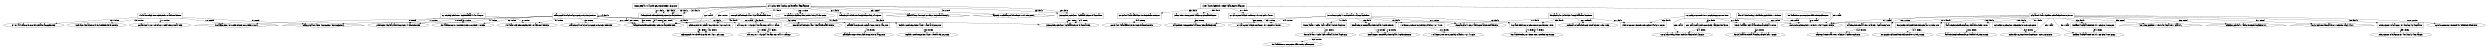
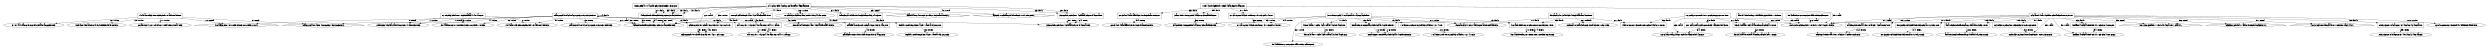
  digraph {
    engine=neato
    fixedsize=false
    fontsize=10
    nodesep=0.3
    rankdir=TB
    ranksep=0
    splines=true
    node [node_type=Process shape=box]
    edge [arrowhead=normal]
    "'2d99c324f645a2addd0cd6e147db8938_F3'" [node_type=file shape=ellipse]
    "'c7052fc33d0b8879c395afaa41481a0c_P'"
    "'1b45ae10f339e8ecb525d1e7a5b8e4e9_F3'" [node_type=file shape=ellipse]
    "'b84afd8e867870895ed2e300029b5118_F3'" [node_type=file shape=ellipse]
    "'0fa822cf4084cb8422c6e321520303e9_P'"
    "'0fa822cf4084cb8422c6e321520303e9_S'" [node_type=Socket shape=diamond]
    "'b84afd8e867870895ed2e300029b5118_S'" [node_type=Socket shape=diamond]
    "'0fa822cf4084cb8422c6e321520303e9_F3'" [node_type=File shape=ellipse]
    "'8a10619117d2c344e1a38867ef4771ea_P'"
    "'6f3eccecb797cbea7361b309146116d1_P'"
    "'33c6d85265d30146fdaab3d2e7b4520a_F3'" [node_type=File shape=ellipse]
    "'45f6c950bef99cb99532c5e031a83599_F3'" [node_type=file shape=ellipse]
    "'8a10619117d2c344e1a38867ef4771ea_F2'" [node_type=File shape=ellipse]
    "'6f3eccecb797cbea7361b309146116d1_F2'" [node_type=File shape=ellipse]
    "'1b45ae10f339e8ecb525d1e7a5b8e4e9_P'"
    "'26a5092472270d79bc7185bb98c198a7_F3'" [node_type=file shape=ellipse]
    "'37814a41fa867becc79bc5da57a66693_F3'" [node_type=file shape=ellipse]
    "'b6f7f2e496ad29c7f1d2b9b5fed549c8_F3'" [node_type=file shape=ellipse]
    "'2416d675b94c8fc26845e9ae1a56fa65_P'"
    "'33c6d85265d30146fdaab3d2e7b4520a_P'"
    "'45f6c950bef99cb99532c5e031a83599_P'"
    "'18ca9ac91fcabc8a9030997b9c447f0c_F3'" [node_type=file shape=ellipse]
    "'5f56f82a15bf9050be339a68d93241c3_P'"
    "'0cadd45c14e0865617f9279838a0a906_S'" [node_type=Socket shape=diamond]
    "'83ce3016f5fae254eb8f02917d7096c0_S'" [node_type=Socket shape=diamond]
    "'e88cf13f4895cb1a514c54abf98aff19_P'"
    "'e88cf13f4895cb1a514c54abf98aff19_F3'" [node_type=File shape=ellipse]
    "'cfadf5a08c500b0cdca75c6193734a62_P'"
    "'56fdb1c05b9c25387a2971a09a7d3202_P'"
    "'5886e93a17d4c0b9692e3035e5313c8c_P'"
    "'cfadf5a08c500b0cdca75c6193734a62_F3'" [node_type=File shape=ellipse]
    "'56fdb1c05b9c25387a2971a09a7d3202_F3'" [node_type=File shape=ellipse]
    "'73974309d6559d7893943a696e91fa6c_P'"
    "'60c940d49a8affddc5151b69f0a8ee96_P'"
    "'3a6055919eccce554da3067396abfde3_P'"
    "'67ca762e24dd2508d5067d71c969b148_P'"
    "'80b22dccd3e6ded11e75d11d3446297d_F3'" [node_type=file shape=ellipse]
    "'60c940d49a8affddc5151b69f0a8ee96_F3'" [node_type=File shape=ellipse]
    "'3a6055919eccce554da3067396abfde3_F3'" [node_type=file shape=ellipse]
    "'67ca762e24dd2508d5067d71c969b148_F1'" [node_type=file shape=ellipse]
    "'7602d321c0e8b7917c06b25c22c07e05_P'"
    "'b3cb40faa97e3ba4a88f82ca6dd3a17e_P'"
    "'ce76ba209a22bb608cbd31afc3ed8b43_P'"
    "'ce76ba209a22bb608cbd31afc3ed8b43_F3'" [node_type=file shape=ellipse]
    "'d5d8768807e30e908906f20f454c7086_P'"
    "'b3cb40faa97e3ba4a88f82ca6dd3a17e_F3'" [node_type=File shape=ellipse]
    "'b96a2ac401345d6b7b5c3fdaba0d56e5_P'"
    "'22f66a103dad3f0c030b0f46bee10dc1_F3'" [node_type=file shape=ellipse]
    "'b67aeb999b8287c58888e1c80f83e619_P'"
    "'3eea856e18e69aa2de9d6f4b1b6d585e_P'"
    "'b67aeb999b8287c58888e1c80f83e619_F3'" [node_type=File shape=ellipse]
    "'3eea856e18e69aa2de9d6f4b1b6d585e_F3'" [node_type=File shape=ellipse]
    "'310d860ccd34102ac55ad77a362a6def_P'"
    "'b50849ae7703f046a70fa544cd094b6b_P'"
    "'78453802098e78235bf2c4f5dc772741_P'"
    n56 [label="'fc82acca2476b27a5b3c28ad2983f4f9_F3'" node_type=file shape=ellipse]
    "'5849f95987208e2c501ffd1e5526f5e6_F3'" [node_type=file shape=ellipse]
    "'b50849ae7703f046a70fa544cd094b6b_F2'" [node_type=File shape=ellipse]
    "'78453802098e78235bf2c4f5dc772741_F3'" [node_type=File shape=ellipse]
    "'a57d4ebebed627dddbdc665deb5115de_P'"
    "'5849f95987208e2c501ffd1e5526f5e6_P'"
    "'c42ab8b40a7d65f58cd9dbf60b881691_P'"
    "'ccb8fcb16256d800d36952970c9023ce_F3'" [node_type=File shape=ellipse]
    "'58ff584bca3ab989591f11636b640806_F2'" [node_type=File shape=ellipse]
    "'ccb8fcb16256d800d36952970c9023ce_P'"
    "'58ff584bca3ab989591f11636b640806_P'"
    "'b81d86c33fee1715d049432a0917caa4_S'" [node_type=Socket shape=diamond]
    "'8f9fde16bd5411afdc79e3cbd82f3957_S'" [node_type=Socket shape=diamond]
    "'70cb783b88dd6caad1e17653e00a6b44_S'" [node_type=Socket shape=diamond]
    "'8992c36e7e46a66673749c4e242496da_P'"
    "'c2848688eec715ee0f4b75fb5597ff8b_F3'" [node_type=file shape=ellipse]
    "'ea3960b9850aa198184533746eae0e2b_P'"
    "'50c325303b335b550f6bc96a07c19d20_P'"
    "'a8a09c583bef9ee6ac61b5add0d25318_P'"
    "'8992c36e7e46a66673749c4e242496da_F3'" [node_type=File shape=ellipse]
    "'ea3960b9850aa198184533746eae0e2b_F3'" [node_type=File shape=ellipse]
    "'50c325303b335b550f6bc96a07c19d20_F3'" [node_type=File shape=ellipse]
    "'a8a09c583bef9ee6ac61b5add0d25318_F3'" [node_type=File shape=ellipse]
    "'c7052fc33d0b8879c395afaa41481a0c_P'" -> "'2d99c324f645a2addd0cd6e147db8938_F3'" [arrowhead=box label="1: write"]
    "'c7052fc33d0b8879c395afaa41481a0c_P'" -> "'1b45ae10f339e8ecb525d1e7a5b8e4e9_F3'" [label="2: write"]
    "'c7052fc33d0b8879c395afaa41481a0c_P'" -> "'b84afd8e867870895ed2e300029b5118_F3'" [arrowhead=box label="3: write"]
    "'0fa822cf4084cb8422c6e321520303e9_P'" -> "'2d99c324f645a2addd0cd6e147db8938_F3'" [label="4: write"]
    "'0fa822cf4084cb8422c6e321520303e9_P'" -> "'1b45ae10f339e8ecb525d1e7a5b8e4e9_F3'" [label="5: write"]
    "'0fa822cf4084cb8422c6e321520303e9_P'" -> "'b84afd8e867870895ed2e300029b5118_F3'" [label="6: write"]
    "'0fa822cf4084cb8422c6e321520303e9_P'" -> "'0fa822cf4084cb8422c6e321520303e9_P'" [arrowhead=diamond label="14: fork"]
    "'0fa822cf4084cb8422c6e321520303e9_P'" -> "'0fa822cf4084cb8422c6e321520303e9_S'" [label="7: send"]
    "'0fa822cf4084cb8422c6e321520303e9_P'" -> "'b84afd8e867870895ed2e300029b5118_S'" [label="8: send"]
    "'0fa822cf4084cb8422c6e321520303e9_P'" -> "'0fa822cf4084cb8422c6e321520303e9_F3'" [label="15: exec"]
    "'0fa822cf4084cb8422c6e321520303e9_P'" -> "'8a10619117d2c344e1a38867ef4771ea_P'" [label="16: fork"]
    "'0fa822cf4084cb8422c6e321520303e9_P'" -> "'6f3eccecb797cbea7361b309146116d1_P'" [arrowhead=box label="18: fork"]
    "'0fa822cf4084cb8422c6e321520303e9_P'" -> "'33c6d85265d30146fdaab3d2e7b4520a_F3'" [label="20: read"]
    "'0fa822cf4084cb8422c6e321520303e9_P'" -> "'45f6c950bef99cb99532c5e031a83599_F3'" [arrowhead=diamond label="21: read"]
    "'8a10619117d2c344e1a38867ef4771ea_P'" -> "'8a10619117d2c344e1a38867ef4771ea_F2'" [arrowhead=diamond label="17: exec"]
    "'8a10619117d2c344e1a38867ef4771ea_P'" -> "'8a10619117d2c344e1a38867ef4771ea_F2'" [arrowhead=diamond label="44: exec"]
    "'6f3eccecb797cbea7361b309146116d1_P'" -> "'6f3eccecb797cbea7361b309146116d1_F2'" [arrowhead=box label="19: exec"]
    "'6f3eccecb797cbea7361b309146116d1_P'" -> "'6f3eccecb797cbea7361b309146116d1_F2'" [arrowhead=box label="46: exec"]
    "'1b45ae10f339e8ecb525d1e7a5b8e4e9_P'" -> "'0fa822cf4084cb8422c6e321520303e9_S'" [label="9: send"]
    "'1b45ae10f339e8ecb525d1e7a5b8e4e9_P'" -> "'b84afd8e867870895ed2e300029b5118_S'" [label="10: send"]
    "'1b45ae10f339e8ecb525d1e7a5b8e4e9_P'" -> "'26a5092472270d79bc7185bb98c198a7_F3'" [label="11: write"]
    "'1b45ae10f339e8ecb525d1e7a5b8e4e9_P'" -> "'37814a41fa867becc79bc5da57a66693_F3'" [label="12: write"]
    "'1b45ae10f339e8ecb525d1e7a5b8e4e9_P'" -> "'b6f7f2e496ad29c7f1d2b9b5fed549c8_F3'" [label="13: write"]
    "'2416d675b94c8fc26845e9ae1a56fa65_P'" -> "'45f6c950bef99cb99532c5e031a83599_F3'" [arrowhead=diamond label="22: read"]
    "'2416d675b94c8fc26845e9ae1a56fa65_P'" -> "'45f6c950bef99cb99532c5e031a83599_F3'" [arrowhead=box label="35: write"]
    "'2416d675b94c8fc26845e9ae1a56fa65_P'" -> "'33c6d85265d30146fdaab3d2e7b4520a_P'" [arrowhead=diamond label="23: fork"]
    "'2416d675b94c8fc26845e9ae1a56fa65_P'" -> "'33c6d85265d30146fdaab3d2e7b4520a_P'" [label="29: fork"]
    "'2416d675b94c8fc26845e9ae1a56fa65_P'" -> "'45f6c950bef99cb99532c5e031a83599_P'" [arrowhead=box label="25: fork"]
    "'2416d675b94c8fc26845e9ae1a56fa65_P'" -> "'45f6c950bef99cb99532c5e031a83599_P'" [arrowhead=box label="31: fork"]
    "'2416d675b94c8fc26845e9ae1a56fa65_P'" -> "'45f6c950bef99cb99532c5e031a83599_P'" [arrowhead=diamond label="33: fork"]
    "'2416d675b94c8fc26845e9ae1a56fa65_P'" -> "'18ca9ac91fcabc8a9030997b9c447f0c_F3'" [arrowhead=box label="36: write"]
    "'2416d675b94c8fc26845e9ae1a56fa65_P'" -> "'5f56f82a15bf9050be339a68d93241c3_P'" [label="37: fork"]
    "'2416d675b94c8fc26845e9ae1a56fa65_P'" -> "'0cadd45c14e0865617f9279838a0a906_S'" [arrowhead=diamond label="39: send"]
    "'2416d675b94c8fc26845e9ae1a56fa65_P'" -> "'83ce3016f5fae254eb8f02917d7096c0_S'" [arrowhead=diamond label="40: send"]
    "'2416d675b94c8fc26845e9ae1a56fa65_P'" -> "'e88cf13f4895cb1a514c54abf98aff19_P'" [label="41: fork"]
    "'33c6d85265d30146fdaab3d2e7b4520a_P'" -> "'33c6d85265d30146fdaab3d2e7b4520a_F3'" [arrowhead=box label="24: exec"]
    "'33c6d85265d30146fdaab3d2e7b4520a_P'" -> "'33c6d85265d30146fdaab3d2e7b4520a_F3'" [arrowhead=diamond label="30: exec"]
    "'45f6c950bef99cb99532c5e031a83599_P'" -> "'45f6c950bef99cb99532c5e031a83599_F3'" [label="26: exec"]
    "'45f6c950bef99cb99532c5e031a83599_P'" -> "'45f6c950bef99cb99532c5e031a83599_F3'" [arrowhead=diamond label="28: exec"]
    "'45f6c950bef99cb99532c5e031a83599_P'" -> "'45f6c950bef99cb99532c5e031a83599_F3'" [label="32: exec"]
    "'45f6c950bef99cb99532c5e031a83599_P'" -> "'45f6c950bef99cb99532c5e031a83599_F3'" [arrowhead=diamond label="34: exec"]
    "'e88cf13f4895cb1a514c54abf98aff19_P'" -> "'8a10619117d2c344e1a38867ef4771ea_P'" [label="43: fork"]
    "'e88cf13f4895cb1a514c54abf98aff19_P'" -> "'6f3eccecb797cbea7361b309146116d1_P'" [arrowhead=box label="45: fork"]
    "'e88cf13f4895cb1a514c54abf98aff19_P'" -> "'e88cf13f4895cb1a514c54abf98aff19_F3'" [arrowhead=box label="42: exec"]
    "'e88cf13f4895cb1a514c54abf98aff19_P'" -> "'cfadf5a08c500b0cdca75c6193734a62_P'" [label="47: fork"]
    "'e88cf13f4895cb1a514c54abf98aff19_P'" -> "'56fdb1c05b9c25387a2971a09a7d3202_P'" [arrowhead=diamond label="49: fork"]
    "'cfadf5a08c500b0cdca75c6193734a62_P'" -> "'cfadf5a08c500b0cdca75c6193734a62_F3'" [label="48: exec"]
    "'56fdb1c05b9c25387a2971a09a7d3202_P'" -> "'56fdb1c05b9c25387a2971a09a7d3202_F3'" [arrowhead=diamond label="50: exec"]
    "'5886e93a17d4c0b9692e3035e5313c8c_P'" -> "'45f6c950bef99cb99532c5e031a83599_P'" [arrowhead=diamond label="27: fork"]
    "'73974309d6559d7893943a696e91fa6c_P'" -> "'60c940d49a8affddc5151b69f0a8ee96_P'" [arrowhead=diamond label="53: fork"]
    "'73974309d6559d7893943a696e91fa6c_P'" -> "'3a6055919eccce554da3067396abfde3_P'" [arrowhead=diamond label="55: fork"]
    "'73974309d6559d7893943a696e91fa6c_P'" -> "'67ca762e24dd2508d5067d71c969b148_P'" [arrowhead=diamond label="57: fork"]
    "'73974309d6559d7893943a696e91fa6c_P'" -> "'80b22dccd3e6ded11e75d11d3446297d_F3'" [label="59: read"]
    "'60c940d49a8affddc5151b69f0a8ee96_P'" -> "'60c940d49a8affddc5151b69f0a8ee96_F3'" [arrowhead=box label="54: exec"]
    "'3a6055919eccce554da3067396abfde3_P'" -> "'3a6055919eccce554da3067396abfde3_F3'" [arrowhead=diamond label="56: exec"]
    "'67ca762e24dd2508d5067d71c969b148_P'" -> "'67ca762e24dd2508d5067d71c969b148_F1'" [arrowhead=diamond label="58: exec"]
    "'7602d321c0e8b7917c06b25c22c07e05_P'" -> "'80b22dccd3e6ded11e75d11d3446297d_F3'" [label="60: write"]
    "'7602d321c0e8b7917c06b25c22c07e05_P'" -> "'b3cb40faa97e3ba4a88f82ca6dd3a17e_P'" [label="61: fork"]
    "'7602d321c0e8b7917c06b25c22c07e05_P'" -> "'ce76ba209a22bb608cbd31afc3ed8b43_P'" [label="63: fork"]
    "'7602d321c0e8b7917c06b25c22c07e05_P'" -> "'ce76ba209a22bb608cbd31afc3ed8b43_F3'" [arrowhead=box label="65: read"]
    "'7602d321c0e8b7917c06b25c22c07e05_P'" -> "'d5d8768807e30e908906f20f454c7086_P'" [arrowhead=diamond label="66: fork"]
    "'b3cb40faa97e3ba4a88f82ca6dd3a17e_P'" -> "'b3cb40faa97e3ba4a88f82ca6dd3a17e_F3'" [arrowhead=box label="62: exec"]
    "'ce76ba209a22bb608cbd31afc3ed8b43_P'" -> "'ce76ba209a22bb608cbd31afc3ed8b43_F3'" [label="64: exec"]
    "'b96a2ac401345d6b7b5c3fdaba0d56e5_P'" -> "'d5d8768807e30e908906f20f454c7086_P'" [arrowhead=box label="67: fork"]
    "'b96a2ac401345d6b7b5c3fdaba0d56e5_P'" -> "'22f66a103dad3f0c030b0f46bee10dc1_F3'" [arrowhead=box label="68: unlink"]
    "'b96a2ac401345d6b7b5c3fdaba0d56e5_P'" -> "'b67aeb999b8287c58888e1c80f83e619_P'" [arrowhead=box label="69: fork"]
    "'b96a2ac401345d6b7b5c3fdaba0d56e5_P'" -> "'3eea856e18e69aa2de9d6f4b1b6d585e_P'" [label="71: fork"]
    "'b67aeb999b8287c58888e1c80f83e619_P'" -> "'b67aeb999b8287c58888e1c80f83e619_F3'" [label="70: exec"]
    "'b67aeb999b8287c58888e1c80f83e619_P'" -> "'b67aeb999b8287c58888e1c80f83e619_F3'" [arrowhead=diamond label="74: exec"]
    "'3eea856e18e69aa2de9d6f4b1b6d585e_P'" -> "'3eea856e18e69aa2de9d6f4b1b6d585e_F3'" [arrowhead=diamond label="72: exec"]
    "'3eea856e18e69aa2de9d6f4b1b6d585e_P'" -> "'3eea856e18e69aa2de9d6f4b1b6d585e_F3'" [label="76: exec"]
    "'310d860ccd34102ac55ad77a362a6def_P'" -> "'3a6055919eccce554da3067396abfde3_F3'" [arrowhead=diamond label="83: write"]
    "'310d860ccd34102ac55ad77a362a6def_P'" -> "'67ca762e24dd2508d5067d71c969b148_F1'" [arrowhead=diamond label="84: write"]
    "'310d860ccd34102ac55ad77a362a6def_P'" -> "'b67aeb999b8287c58888e1c80f83e619_P'" [arrowhead=box label="73: fork"]
    "'310d860ccd34102ac55ad77a362a6def_P'" -> "'3eea856e18e69aa2de9d6f4b1b6d585e_P'" [arrowhead=box label="75: fork"]
    "'310d860ccd34102ac55ad77a362a6def_P'" -> "'b50849ae7703f046a70fa544cd094b6b_P'" [label="77: fork"]
    "'310d860ccd34102ac55ad77a362a6def_P'" -> "'78453802098e78235bf2c4f5dc772741_P'" [label="79: fork"]
    "'310d860ccd34102ac55ad77a362a6def_P'" -> n56 [arrowhead=box label="81: write"]
-   "'b50849ae7703f046a70fa544cd094b6b_F2'" -> "'5849f95987208e2c501ffd1e5526f5e6_F3'" [label="82: write"]
+   "'310d860ccd34102ac55ad77a362a6def_P'" -> "'5849f95987208e2c501ffd1e5526f5e6_F3'" [label="82: write"]
    "'b50849ae7703f046a70fa544cd094b6b_P'" -> "'b50849ae7703f046a70fa544cd094b6b_F2'" [label="78: exec"]
    "'78453802098e78235bf2c4f5dc772741_P'" -> "'78453802098e78235bf2c4f5dc772741_F3'" [label="80: exec"]
    "'a57d4ebebed627dddbdc665deb5115de_P'" -> "'80b22dccd3e6ded11e75d11d3446297d_F3'" [arrowhead=box label="85: read"]
    "'5849f95987208e2c501ffd1e5526f5e6_P'" -> "'80b22dccd3e6ded11e75d11d3446297d_F3'" [label="86: read"]
    "'c42ab8b40a7d65f58cd9dbf60b881691_P'" -> "'80b22dccd3e6ded11e75d11d3446297d_F3'" [arrowhead=box label="87: read"]
    "'c42ab8b40a7d65f58cd9dbf60b881691_P'" -> "'80b22dccd3e6ded11e75d11d3446297d_F3'" [arrowhead=diamond label="88: write"]
    "'c42ab8b40a7d65f58cd9dbf60b881691_P'" -> "'ccb8fcb16256d800d36952970c9023ce_F3'" [arrowhead=diamond label="89: read"]
    "'c42ab8b40a7d65f58cd9dbf60b881691_P'" -> "'58ff584bca3ab989591f11636b640806_F2'" [arrowhead=diamond label="90: read"]
    "'c42ab8b40a7d65f58cd9dbf60b881691_P'" -> "'ccb8fcb16256d800d36952970c9023ce_P'" [label="91: fork"]
    "'c42ab8b40a7d65f58cd9dbf60b881691_P'" -> "'58ff584bca3ab989591f11636b640806_P'" [arrowhead=box label="93: fork"]
    "'c42ab8b40a7d65f58cd9dbf60b881691_P'" -> "'b81d86c33fee1715d049432a0917caa4_S'" [arrowhead=diamond label="95: send"]
    "'c42ab8b40a7d65f58cd9dbf60b881691_P'" -> "'8f9fde16bd5411afdc79e3cbd82f3957_S'" [arrowhead=diamond label="96: send"]
    "'c42ab8b40a7d65f58cd9dbf60b881691_P'" -> "'70cb783b88dd6caad1e17653e00a6b44_S'" [arrowhead=box label="97: send"]
    "'c42ab8b40a7d65f58cd9dbf60b881691_P'" -> "'8992c36e7e46a66673749c4e242496da_P'" [arrowhead=diamond label="98: fork"]
    "'c42ab8b40a7d65f58cd9dbf60b881691_P'" -> "'c2848688eec715ee0f4b75fb5597ff8b_F3'" [label="100: write"]
    "'c42ab8b40a7d65f58cd9dbf60b881691_P'" -> "'ea3960b9850aa198184533746eae0e2b_P'" [arrowhead=box label="101: fork"]
    "'c42ab8b40a7d65f58cd9dbf60b881691_P'" -> "'50c325303b335b550f6bc96a07c19d20_P'" [arrowhead=box label="103: fork"]
    "'c42ab8b40a7d65f58cd9dbf60b881691_P'" -> "'a8a09c583bef9ee6ac61b5add0d25318_P'" [arrowhead=box label="105: fork"]
    "'ccb8fcb16256d800d36952970c9023ce_P'" -> "'ccb8fcb16256d800d36952970c9023ce_F3'" [arrowhead=diamond label="92: exec"]
    "'58ff584bca3ab989591f11636b640806_P'" -> "'58ff584bca3ab989591f11636b640806_F2'" [label="94: exec"]
    "'8992c36e7e46a66673749c4e242496da_P'" -> "'8992c36e7e46a66673749c4e242496da_F3'" [label="99: exec"]
    "'ea3960b9850aa198184533746eae0e2b_P'" -> "'ea3960b9850aa198184533746eae0e2b_F3'" [arrowhead=diamond label="102: exec"]
    "'50c325303b335b550f6bc96a07c19d20_P'" -> "'50c325303b335b550f6bc96a07c19d20_F3'" [label="104: exec"]
    "'a8a09c583bef9ee6ac61b5add0d25318_P'" -> "'a8a09c583bef9ee6ac61b5add0d25318_F3'" [arrowhead=diamond label="106: exec"]
  }
